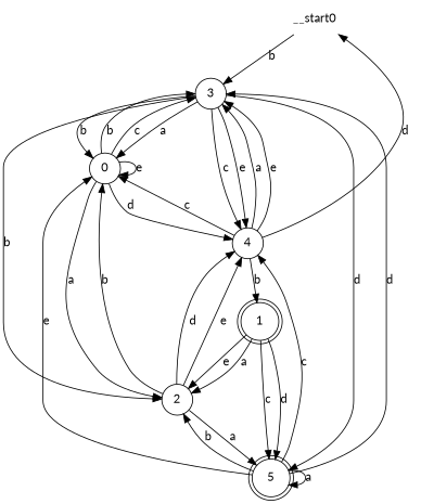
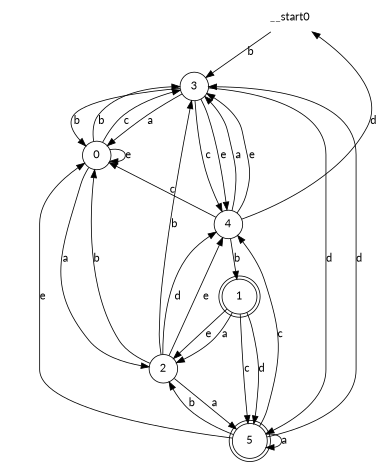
  digraph {
    fontname=Lato
    rankdir=TB
    node [fontname=Lato shape=circle color=black fillcolor=white style=filled]
    edge [fontname=Lato]
    __start0 [shape=none color="" fillcolor="" style=""]
    n2 [label=3]
    n3 [label=0]
    n4 [label=2]
    n5 [label=4]
    n6 [label=5 shape=doublecircle style="rounded,filled"]
    n7 [label=1 shape=doublecircle style="rounded,filled"]
    __start0 -> n2 [label=b]
    n2 -> n3 [label=a]
    n2 -> n3 [label=b]
    n2 -> n5 [label=c]
    n2 -> n5 [label=e]
    n2 -> n6 [label=d]
    n3 -> n2 [label=b]
    n3 -> n2 [label=c]
    n3 -> n3 [label=e]
    n3 -> n4 [label=a]
-   n3 -> n5 [label=d]
-   n2 -> n4 [label=b]
+   n4 -> n2 [label=b]
    n4 -> n3 [label=b]
    n4 -> n5 [label=d]
    n4 -> n5 [label=e]
    n4 -> n6 [label=a]
    n5 -> __start0 [label=d]
    n5 -> n2 [label=a]
    n5 -> n2 [label=e]
    n5 -> n3 [label=c]
    n5 -> n7 [label=b]
    n6 -> n2 [label=d]
    n6 -> n3 [label=e]
    n6 -> n4 [label=b]
    n6 -> n5 [label=c]
    n6 -> n6 [label=a]
    n7 -> n4 [label=a]
    n7 -> n4 [label=e]
    n7 -> n6 [label=c]
    n7 -> n6 [label=d]
  }
